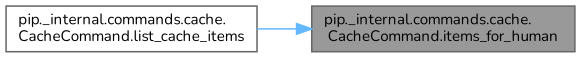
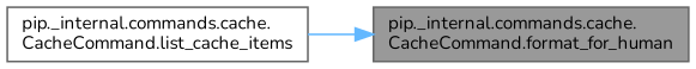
  digraph {
    rankdir=RL
    fontname=Nunito
    node [fontname=Nunito fontsize=10 shape=box style=filled]
-   n1 [color=gray40 fillcolor=grey60 fontcolor=black height=0.2 label="pip._internal.commands.cache.\lCacheCommand.items_for_human" width=0.4]
+   n1 [color=gray40 fillcolor=grey60 fontcolor=black height=0.2 label="pip._internal.commands.cache.\lCacheCommand.format_for_human" width=0.4]
    n2 [color=grey40 fillcolor=white height=0.2 label="pip._internal.commands.cache.\lCacheCommand.list_cache_items" width=0.4]
    n1 -> n2 [color=steelblue1 dir=back fontname=Nunito fontsize=10 labelfontname=Helvetica labelfontsize=10 style=solid]
  }
